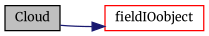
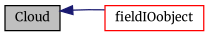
  digraph {
    rankdir=LR
    fontname=Merriweather
    node [fontname=Merriweather fontsize=10 shape=record]
    n1 [color=black fillcolor=grey75 fontcolor=black height=0.2 label=Cloud style=filled width=0.4]
    n2 [color=red height=0.2 label=fieldIOobject width=0.4]
-   n1 -> n2 [color=midnightblue fontname=Merriweather fontsize=10 labelfontname=Helvetica labelfontsize=10 style=solid]
+   n2 -> n1 [color=midnightblue fontname=Merriweather fontsize=10 labelfontname=Helvetica labelfontsize=10 style=solid]
  }
